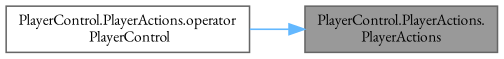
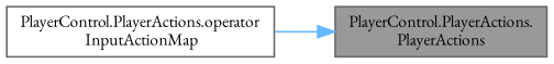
  digraph {
    rankdir=RL
    fontname="EB Garamond"
    node [fontname="EB Garamond" fontsize=10 shape=box style=filled]
    n1 [color=gray40 fillcolor=grey60 fontcolor=black height=0.2 label="PlayerControl.PlayerActions.\lPlayerActions" width=0.4]
-   n2 [color=grey40 fillcolor=white height=0.2 label="PlayerControl.PlayerActions.operator\l PlayerControl" width=0.4]
+   n2 [color=grey40 fillcolor=white height=0.2 label="PlayerControl.PlayerActions.operator\l InputActionMap" width=0.4]
    n1 -> n2 [color=steelblue1 dir=back fontname="EB Garamond" fontsize=10 labelfontname=Helvetica labelfontsize=10 style=solid]
  }
